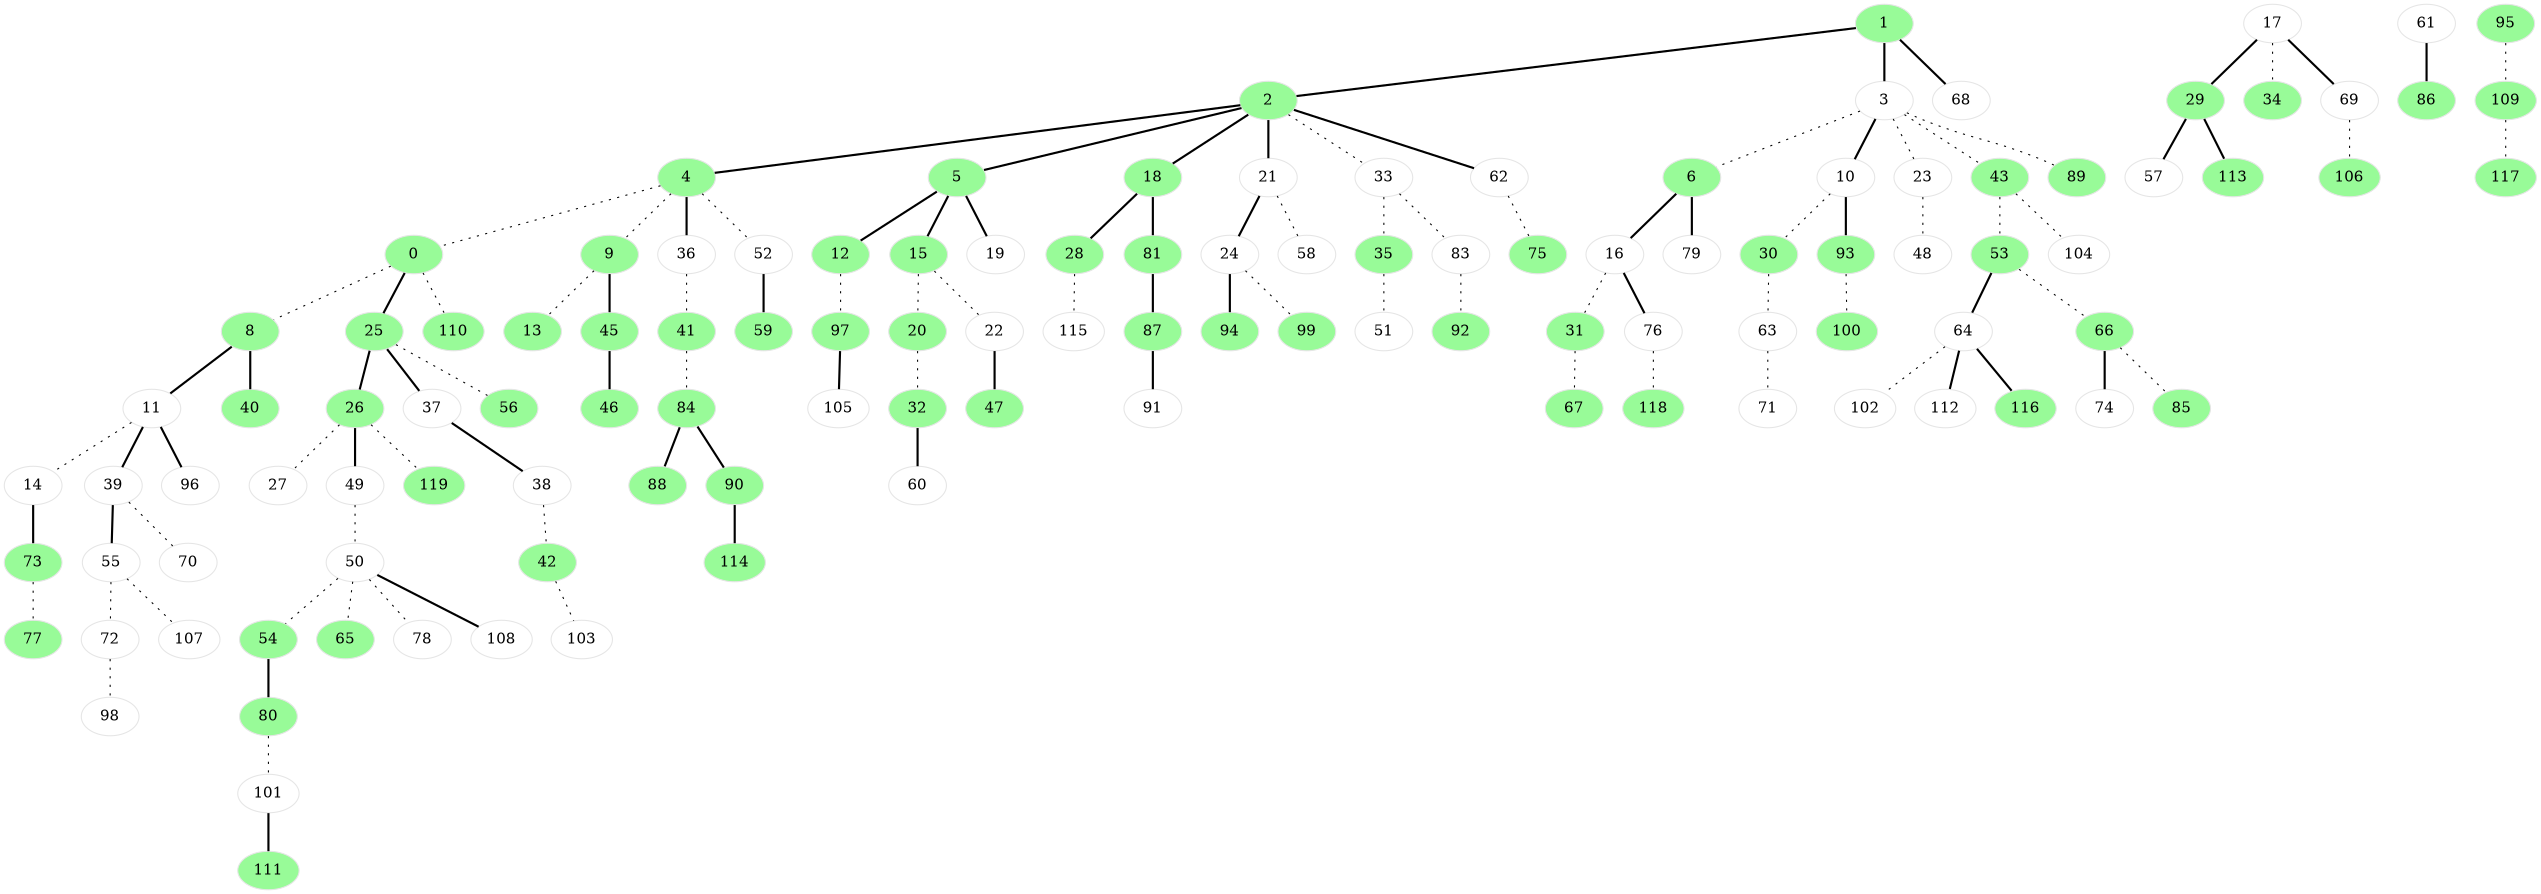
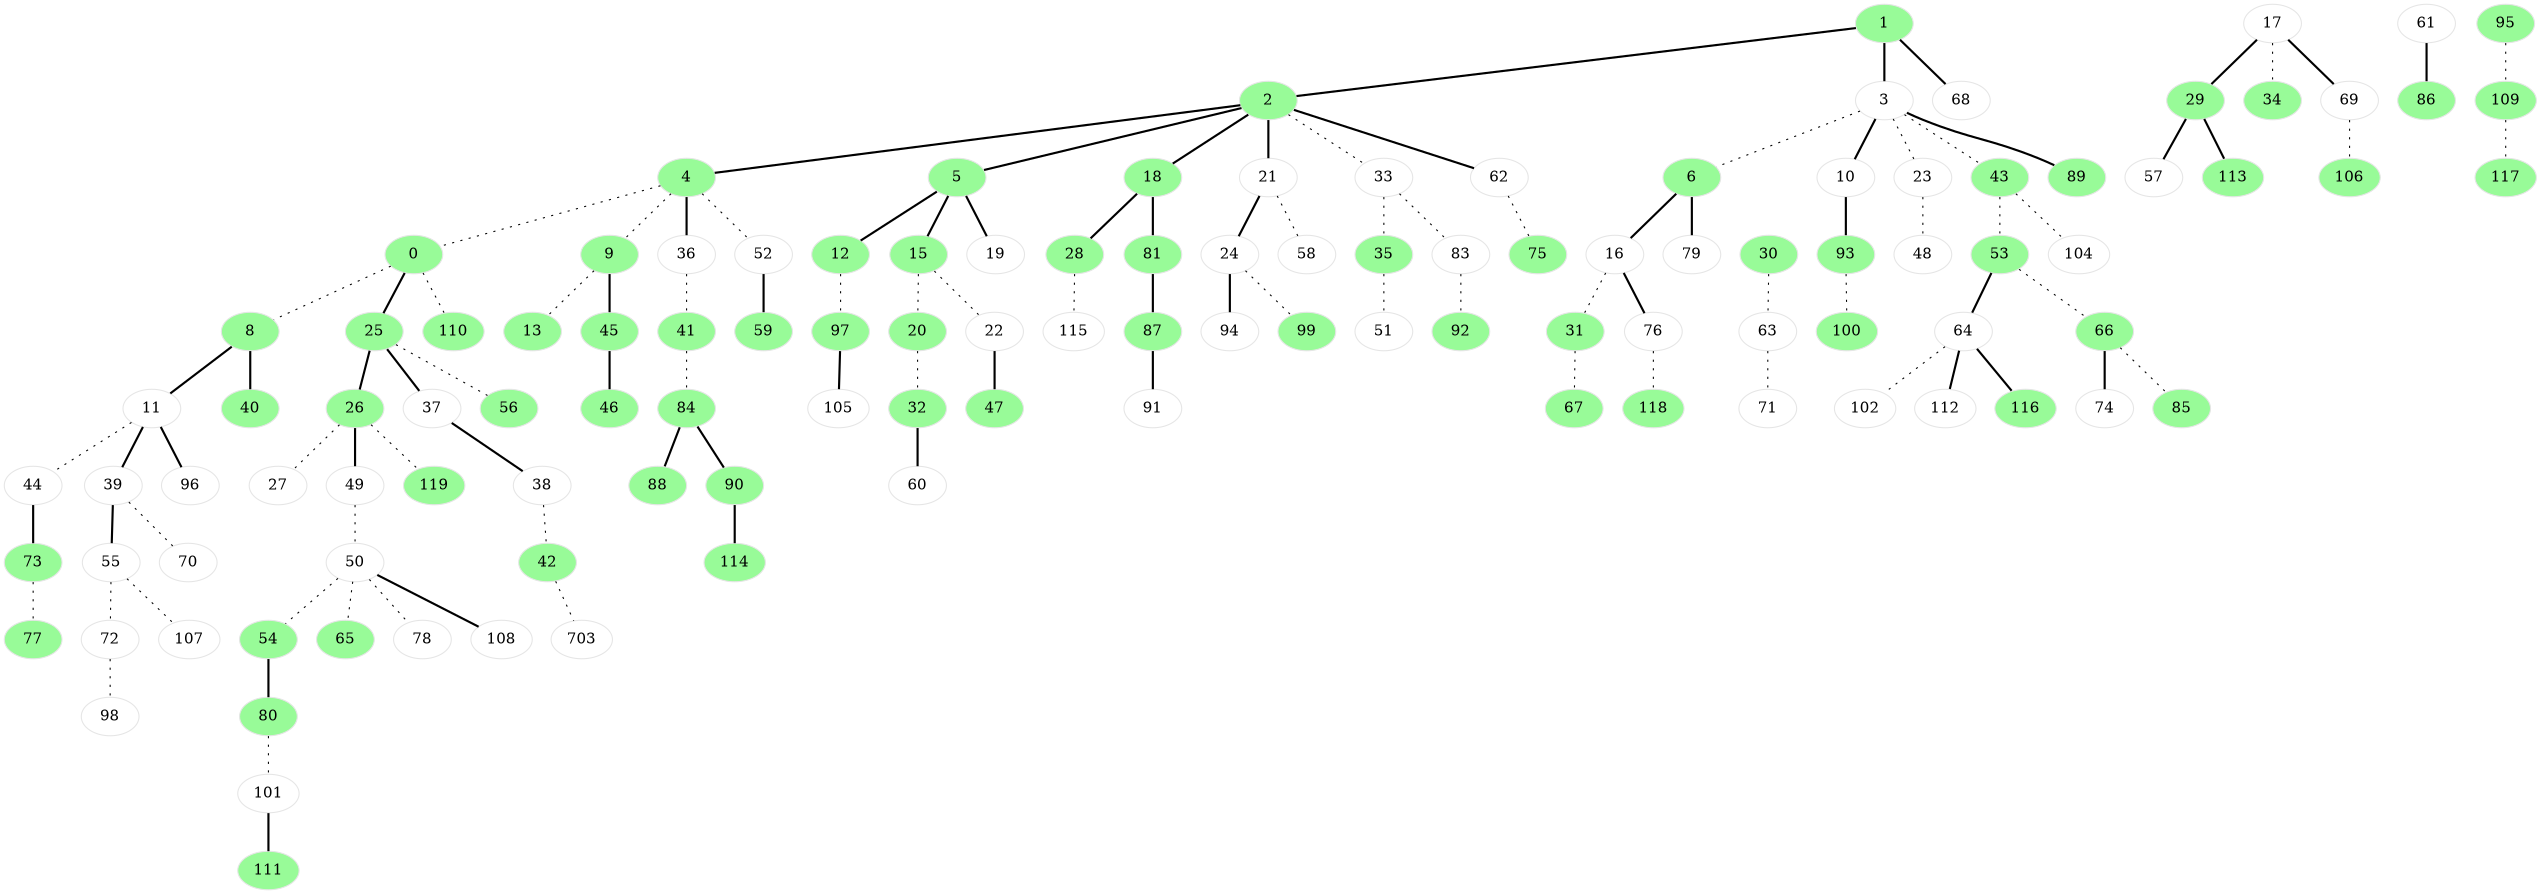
  graph {
    node [color=gray90 fillcolor=palegreen style=filled]
    edge [style=dotted]
    1
    2
    3 [fillcolor=white]
    68 [fillcolor=white]
    4
    5
    18
    21 [fillcolor=white]
    33 [fillcolor=white]
    62 [fillcolor=white]
    6
    10 [fillcolor=white]
    23 [fillcolor=white]
    43
    89
    n16 [label=0]
    9
    36 [fillcolor=white]
    52 [fillcolor=white]
    12
    15
    19 [fillcolor=white]
    28
    81
    24 [fillcolor=white]
    58 [fillcolor=white]
    35
    83 [fillcolor=white]
    75
    16 [fillcolor=white]
    79 [fillcolor=white]
    30
    93
    48 [fillcolor=white]
    53
    104 [fillcolor=white]
    8
    25
    110
    13
    45
    41
    59
    97
    20
    22 [fillcolor=white]
    31
    76 [fillcolor=white]
    11 [fillcolor=white]
    40
    26
    37 [fillcolor=white]
    56
-   14 [fillcolor=white]
+   14 [fillcolor=white label=44]
    39 [fillcolor=white]
    96 [fillcolor=white]
    46
    63 [fillcolor=white]
    100
    73
    55 [fillcolor=white]
    70 [fillcolor=white]
    105 [fillcolor=white]
    77
    17 [fillcolor=white]
    29
    34
    69 [fillcolor=white]
    32
    47
    67
    118
    57 [fillcolor=white]
    113
    106
    115 [fillcolor=white]
    87
    60 [fillcolor=white]
-   94
+   94 [fillcolor=white]
    99
    27 [fillcolor=white]
    49 [fillcolor=white]
    119
    38 [fillcolor=white]
    50 [fillcolor=white]
    71 [fillcolor=white]
    51 [fillcolor=white]
    92
    84
    42
-   103 [fillcolor=white]
+   103 [fillcolor=white label=703]
    72 [fillcolor=white]
    107 [fillcolor=white]
    88
    90
    64 [fillcolor=white]
    66
    61 [fillcolor=white]
    86
    95
    109
    54
    65
    78 [fillcolor=white]
    108 [fillcolor=white]
    80
    102 [fillcolor=white]
    112 [fillcolor=white]
    116
    74 [fillcolor=white]
    85
    101 [fillcolor=white]
    98 [fillcolor=white]
    111
    91 [fillcolor=white]
    114
    117
    1 -- 2 [style=bold]
    1 -- 3 [style=bold]
    1 -- 68 [style=bold]
    2 -- 4 [style=bold]
    2 -- 5 [style=bold]
    2 -- 18 [style=bold]
    2 -- 21 [style=bold]
    2 -- 33
    2 -- 62 [style=bold]
    3 -- 6
    3 -- 10 [style=bold]
    3 -- 23
    3 -- 43
-   3 -- 89
+   3 -- 89 [style=bold]
    4 -- n16
    4 -- 9
    4 -- 36 [style=bold]
    4 -- 52
    5 -- 12 [style=bold]
    5 -- 15 [style=bold]
    5 -- 19 [style=bold]
    18 -- 28 [style=bold]
    18 -- 81 [style=bold]
    21 -- 24 [style=bold]
    21 -- 58
    33 -- 35
    33 -- 83
    62 -- 75
    6 -- 16 [style=bold]
    6 -- 79 [style=bold]
-   10 -- 30
    10 -- 93 [style=bold]
    23 -- 48
    43 -- 53
    43 -- 104
    n16 -- 8
    n16 -- 25 [style=bold]
    n16 -- 110
    9 -- 13
    9 -- 45 [style=bold]
    36 -- 41
    52 -- 59 [style=bold]
    12 -- 97
    15 -- 20
    15 -- 22
    28 -- 115
    81 -- 87 [style=bold]
    24 -- 94 [style=bold]
    24 -- 99
    35 -- 51
    83 -- 92
    16 -- 31
    16 -- 76 [style=bold]
    30 -- 63
    93 -- 100
    53 -- 64 [style=bold]
    53 -- 66
    8 -- 11 [style=bold]
    8 -- 40 [style=bold]
    25 -- 26 [style=bold]
    25 -- 37 [style=bold]
    25 -- 56
    45 -- 46 [style=bold]
    41 -- 84
    97 -- 105 [style=bold]
    20 -- 32
    22 -- 47 [style=bold]
    31 -- 67
    76 -- 118
    11 -- 14
    11 -- 39 [style=bold]
    11 -- 96 [style=bold]
    26 -- 27
    26 -- 49 [style=bold]
    26 -- 119
    37 -- 38 [style=bold]
    14 -- 73 [style=bold]
    39 -- 55 [style=bold]
    39 -- 70
    63 -- 71
    73 -- 77
    55 -- 72
    55 -- 107
    17 -- 29 [style=bold]
    17 -- 34
    17 -- 69 [style=bold]
    29 -- 57 [style=bold]
    29 -- 113 [style=bold]
    69 -- 106
    32 -- 60 [style=bold]
    87 -- 91 [style=bold]
    49 -- 50
    38 -- 42
    50 -- 54
    50 -- 65
    50 -- 78
    50 -- 108 [style=bold]
    84 -- 88 [style=bold]
    84 -- 90 [style=bold]
    42 -- 103
    72 -- 98
    90 -- 114 [style=bold]
    64 -- 102
    64 -- 112 [style=bold]
    64 -- 116 [style=bold]
    66 -- 74 [style=bold]
    66 -- 85
    61 -- 86 [style=bold]
    95 -- 109
    109 -- 117
    54 -- 80 [style=bold]
    80 -- 101
    101 -- 111 [style=bold]
  }
